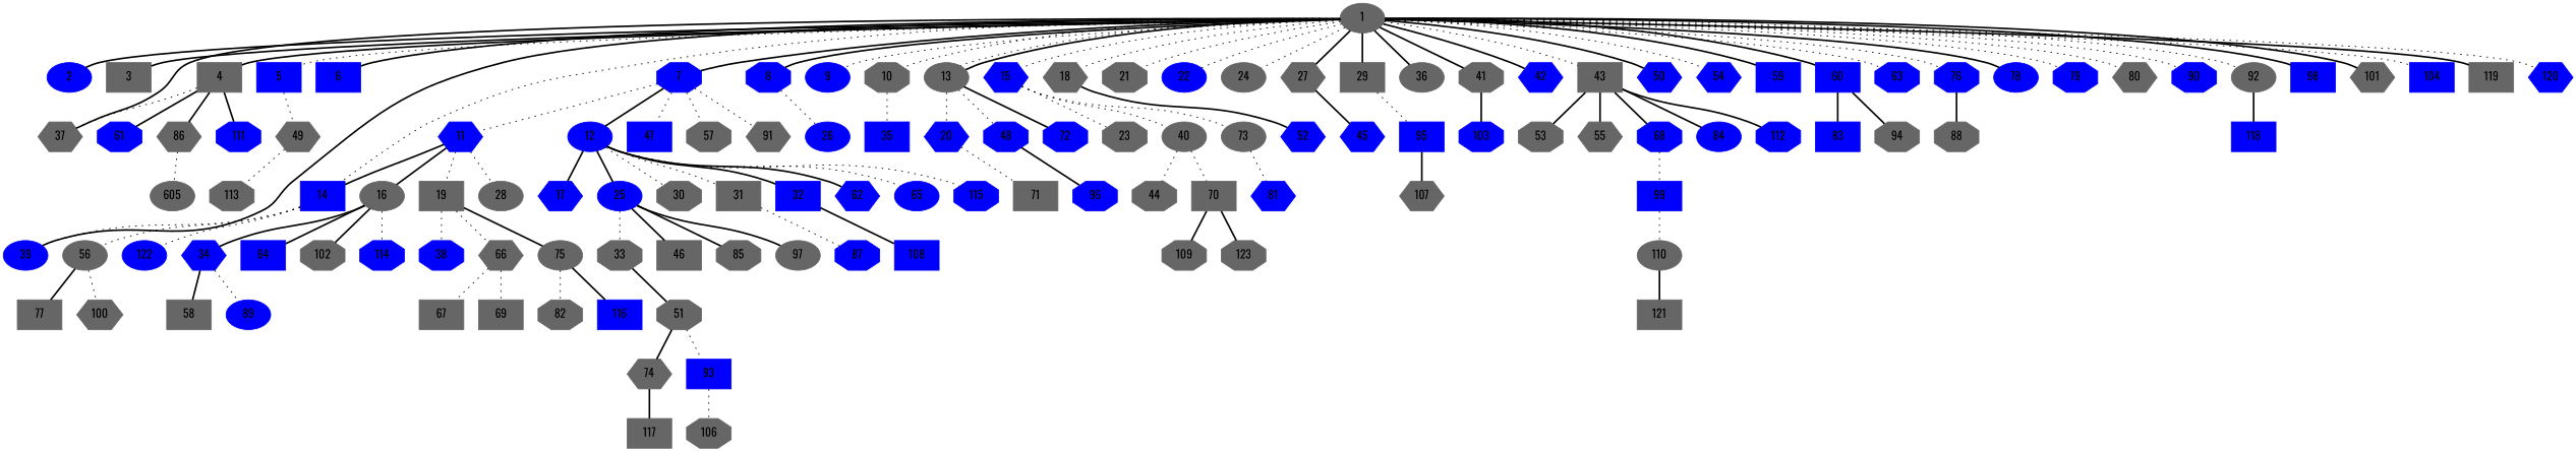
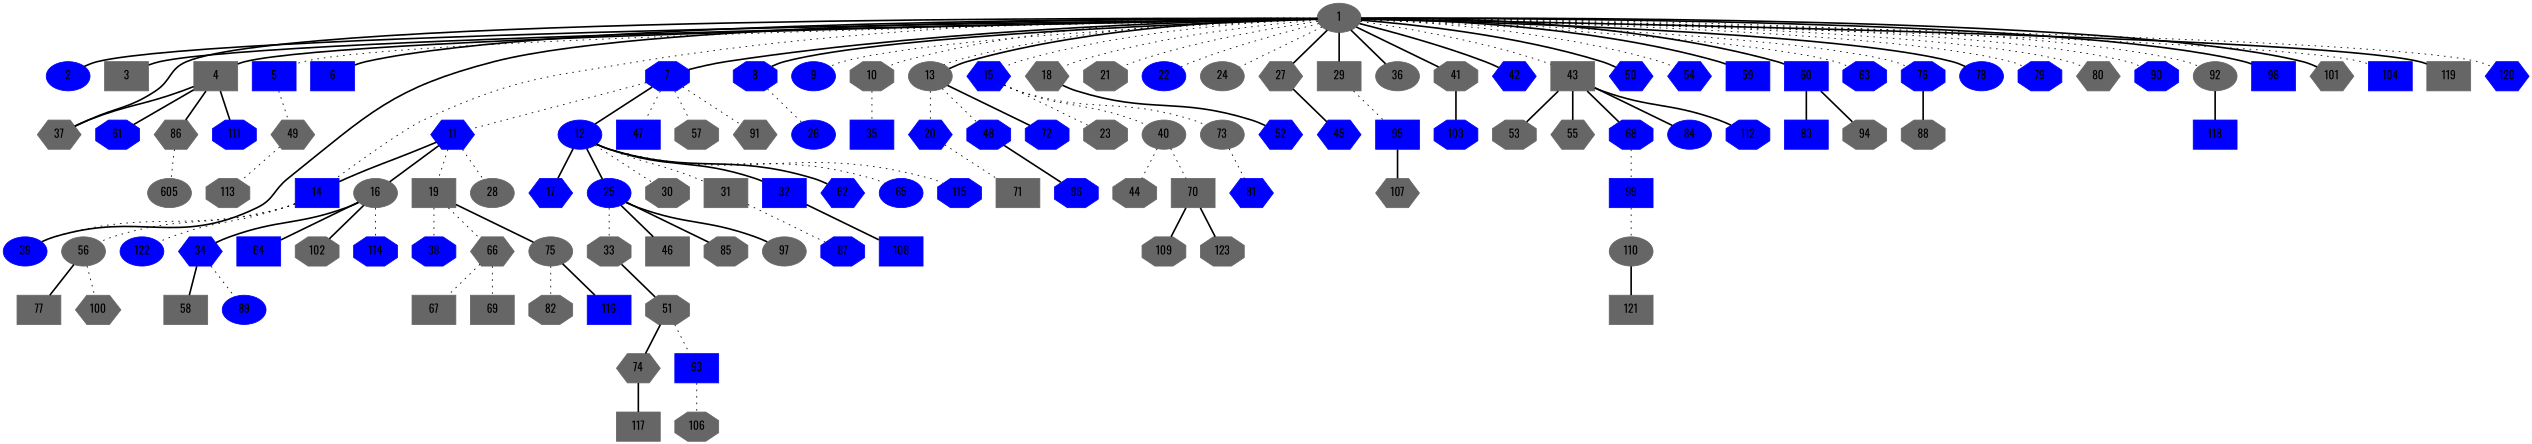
  graph {
    fontname=Oswald
    node [color=gray40 fontname=Oswald shape=octagon style=filled]
    edge [fontname=Oswald style=bold]
    1 [shape=ellipse]
    2 [color=blue shape=ellipse]
    3 [shape=box]
    4 [shape=box]
    5 [color=blue shape=box]
    6 [color=blue shape=box]
    7 [color=blue]
    8 [color=blue]
    9 [color=blue shape=ellipse]
    10
    13 [shape=ellipse]
    14 [color=blue shape=box]
    15 [color=blue shape=hexagon]
    18 [shape=hexagon]
    21
    22 [color=blue shape=ellipse]
    24 [shape=ellipse]
    27 [shape=hexagon]
    29 [shape=box]
    36 [shape=ellipse]
    37 [shape=hexagon]
    39 [color=blue shape=ellipse]
    41
    42 [color=blue shape=hexagon]
    43 [shape=box]
    50 [color=blue shape=hexagon]
    54 [color=blue shape=hexagon]
    59 [color=blue shape=box]
    60 [color=blue shape=box]
    63 [color=blue]
    76 [color=blue]
    78 [color=blue shape=ellipse]
    79 [color=blue]
    80 [shape=hexagon]
    90 [color=blue]
    92 [shape=ellipse]
    98 [color=blue shape=box]
    101 [shape=hexagon]
    104 [color=blue shape=box]
    119 [shape=box]
    120 [color=blue shape=hexagon]
    61 [color=blue]
    86 [shape=hexagon]
    111 [color=blue]
    49 [shape=hexagon]
    11 [color=blue shape=hexagon]
    12 [color=blue shape=ellipse]
    47 [color=blue shape=box]
    57
    91 [shape=hexagon]
    26 [color=blue shape=ellipse]
    35 [color=blue shape=box]
    20 [color=blue shape=hexagon]
    48 [color=blue]
    72 [color=blue]
    56 [shape=ellipse]
    122 [color=blue shape=ellipse]
    23
    40 [shape=ellipse]
    73 [shape=ellipse]
    52 [color=blue shape=hexagon]
    45 [color=blue shape=hexagon]
    95 [color=blue shape=box]
    103 [color=blue]
    53
    55 [shape=hexagon]
    68 [color=blue]
    84 [color=blue shape=ellipse]
    112 [color=blue]
    83 [color=blue shape=box]
    94
    88
    118 [color=blue shape=box]
    n74 [label=605 shape=ellipse]
    113
    16 [shape=ellipse]
    19 [shape=box]
    28 [shape=ellipse]
    17 [color=blue shape=hexagon]
    25 [color=blue shape=ellipse]
    30
    31 [shape=box]
    32 [color=blue shape=box]
    62 [color=blue shape=hexagon]
    65 [color=blue shape=ellipse]
    115 [color=blue]
    34 [color=blue shape=hexagon]
    64 [color=blue shape=box]
    102
    114 [color=blue]
    38 [color=blue]
    66 [shape=hexagon]
    75 [shape=ellipse]
    33
    46 [shape=box]
    85
    97 [shape=ellipse]
    87 [color=blue]
    108 [color=blue shape=box]
    71 [shape=box]
    96 [color=blue]
    77 [shape=box]
    100 [shape=hexagon]
    44
    70 [shape=box]
    81 [color=blue shape=hexagon]
    58 [shape=box]
    89 [color=blue shape=ellipse]
    67 [shape=box]
    69 [shape=box]
    82
    116 [color=blue shape=box]
    51
    107 [shape=hexagon]
    74 [shape=hexagon]
    93 [color=blue shape=box]
    109
    123
    99 [color=blue shape=box]
    117 [shape=box]
    106
    110 [shape=ellipse]
    121 [shape=box]
    1 -- 2
    1 -- 3
    1 -- 4
    1 -- 5 [style=dotted]
    1 -- 6
    1 -- 7
    1 -- 8
    1 -- 9 [style=dotted]
    1 -- 10 [style=dotted]
    1 -- 13 [style=dotted]
    1 -- 13
    1 -- 14 [style=dotted]
    1 -- 15 [style=dotted]
    1 -- 18 [style=dotted]
    1 -- 21 [style=dotted]
    1 -- 22 [style=dotted]
    1 -- 24 [style=dotted]
    1 -- 27
    1 -- 29
    1 -- 36
    1 -- 37
    1 -- 39
    1 -- 41
    1 -- 42
    1 -- 43 [style=dotted]
    1 -- 50
    1 -- 54 [style=dotted]
    1 -- 59
    1 -- 60
    1 -- 63 [style=dotted]
    1 -- 76 [style=dotted]
    1 -- 78
    1 -- 79 [style=dotted]
    1 -- 80 [style=dotted]
    1 -- 90 [style=dotted]
    1 -- 92 [style=dotted]
    1 -- 98
    1 -- 101
    1 -- 104 [style=dotted]
    1 -- 119
    1 -- 120 [style=dotted]
-   4 -- 37 [style=dotted]
+   4 -- 37
    4 -- 61
    4 -- 86
    4 -- 111
    5 -- 49 [style=dotted]
    7 -- 11 [style=dotted]
    7 -- 12
    7 -- 47 [style=dotted]
    7 -- 57 [style=dotted]
    7 -- 91 [style=dotted]
    8 -- 26 [style=dotted]
    10 -- 35 [style=dotted]
    13 -- 20 [style=dotted]
    13 -- 48 [style=dotted]
    13 -- 72
    14 -- 39 [style=dotted]
    14 -- 56 [style=dotted]
    14 -- 122 [style=dotted]
    15 -- 23 [style=dotted]
    15 -- 40 [style=dotted]
    15 -- 73 [style=dotted]
    18 -- 52
    27 -- 45
    29 -- 95 [style=dotted]
    41 -- 103
    43 -- 53
    43 -- 55
    43 -- 68
    43 -- 84
    43 -- 112
    60 -- 83
    60 -- 94
    76 -- 88
    92 -- 118
    86 -- n74 [style=dotted]
    49 -- 113 [style=dotted]
    11 -- 14
    11 -- 16
    11 -- 19 [style=dotted]
    11 -- 28 [style=dotted]
    12 -- 17
    12 -- 25
    12 -- 30 [style=dotted]
    12 -- 31 [style=dotted]
    12 -- 32
    12 -- 62
    12 -- 65 [style=dotted]
    12 -- 115 [style=dotted]
    20 -- 71 [style=dotted]
    48 -- 96
    56 -- 77
    56 -- 100 [style=dotted]
    40 -- 44 [style=dotted]
    40 -- 70 [style=dotted]
    73 -- 81 [style=dotted]
    95 -- 107
    68 -- 99 [style=dotted]
    16 -- 34
    16 -- 64
    16 -- 102
    16 -- 114 [style=dotted]
    19 -- 38 [style=dotted]
    19 -- 66 [style=dotted]
    19 -- 75
    25 -- 33 [style=dotted]
    25 -- 46
    25 -- 85
    25 -- 97
    31 -- 87 [style=dotted]
    32 -- 108
    34 -- 58
    34 -- 89 [style=dotted]
    66 -- 67 [style=dotted]
    66 -- 69 [style=dotted]
    75 -- 82 [style=dotted]
    75 -- 116
    33 -- 51
    70 -- 109
    70 -- 123
    51 -- 74
    51 -- 93 [style=dotted]
    74 -- 117
    93 -- 106 [style=dotted]
    99 -- 110 [style=dotted]
    110 -- 121
  }
